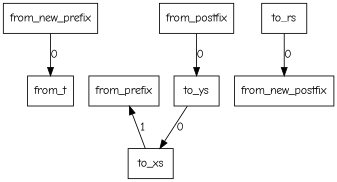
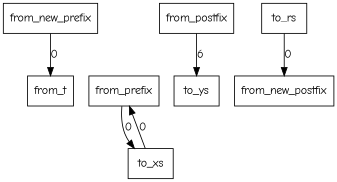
  digraph {
    fontname="Comic Neue"
    rankdir=TB
    node [fillcolor=white fontname="Comic Neue" shape=box style=filled]
    edge [fontname="Comic Neue"]
    n1 [label=<from_t>]
    n2 [label=<from_prefix>]
    n3 [label=<to_xs>]
    n4 [label=<from_postfix>]
    n5 [label=<to_ys>]
    n6 [label=<from_new_prefix>]
    n7 [label=<from_new_postfix>]
    n8 [label=<to_rs>]
-   n5 -> n3 [label=0]
-   n3 -> n2 [label=1]
-   n4 -> n5 [label=0]
+   n2 -> n3 [label=0]
+   n3 -> n2 [label=0]
+   n4 -> n5 [label=6]
    n6 -> n1 [label=0]
    n8 -> n7 [label=0]
  }
